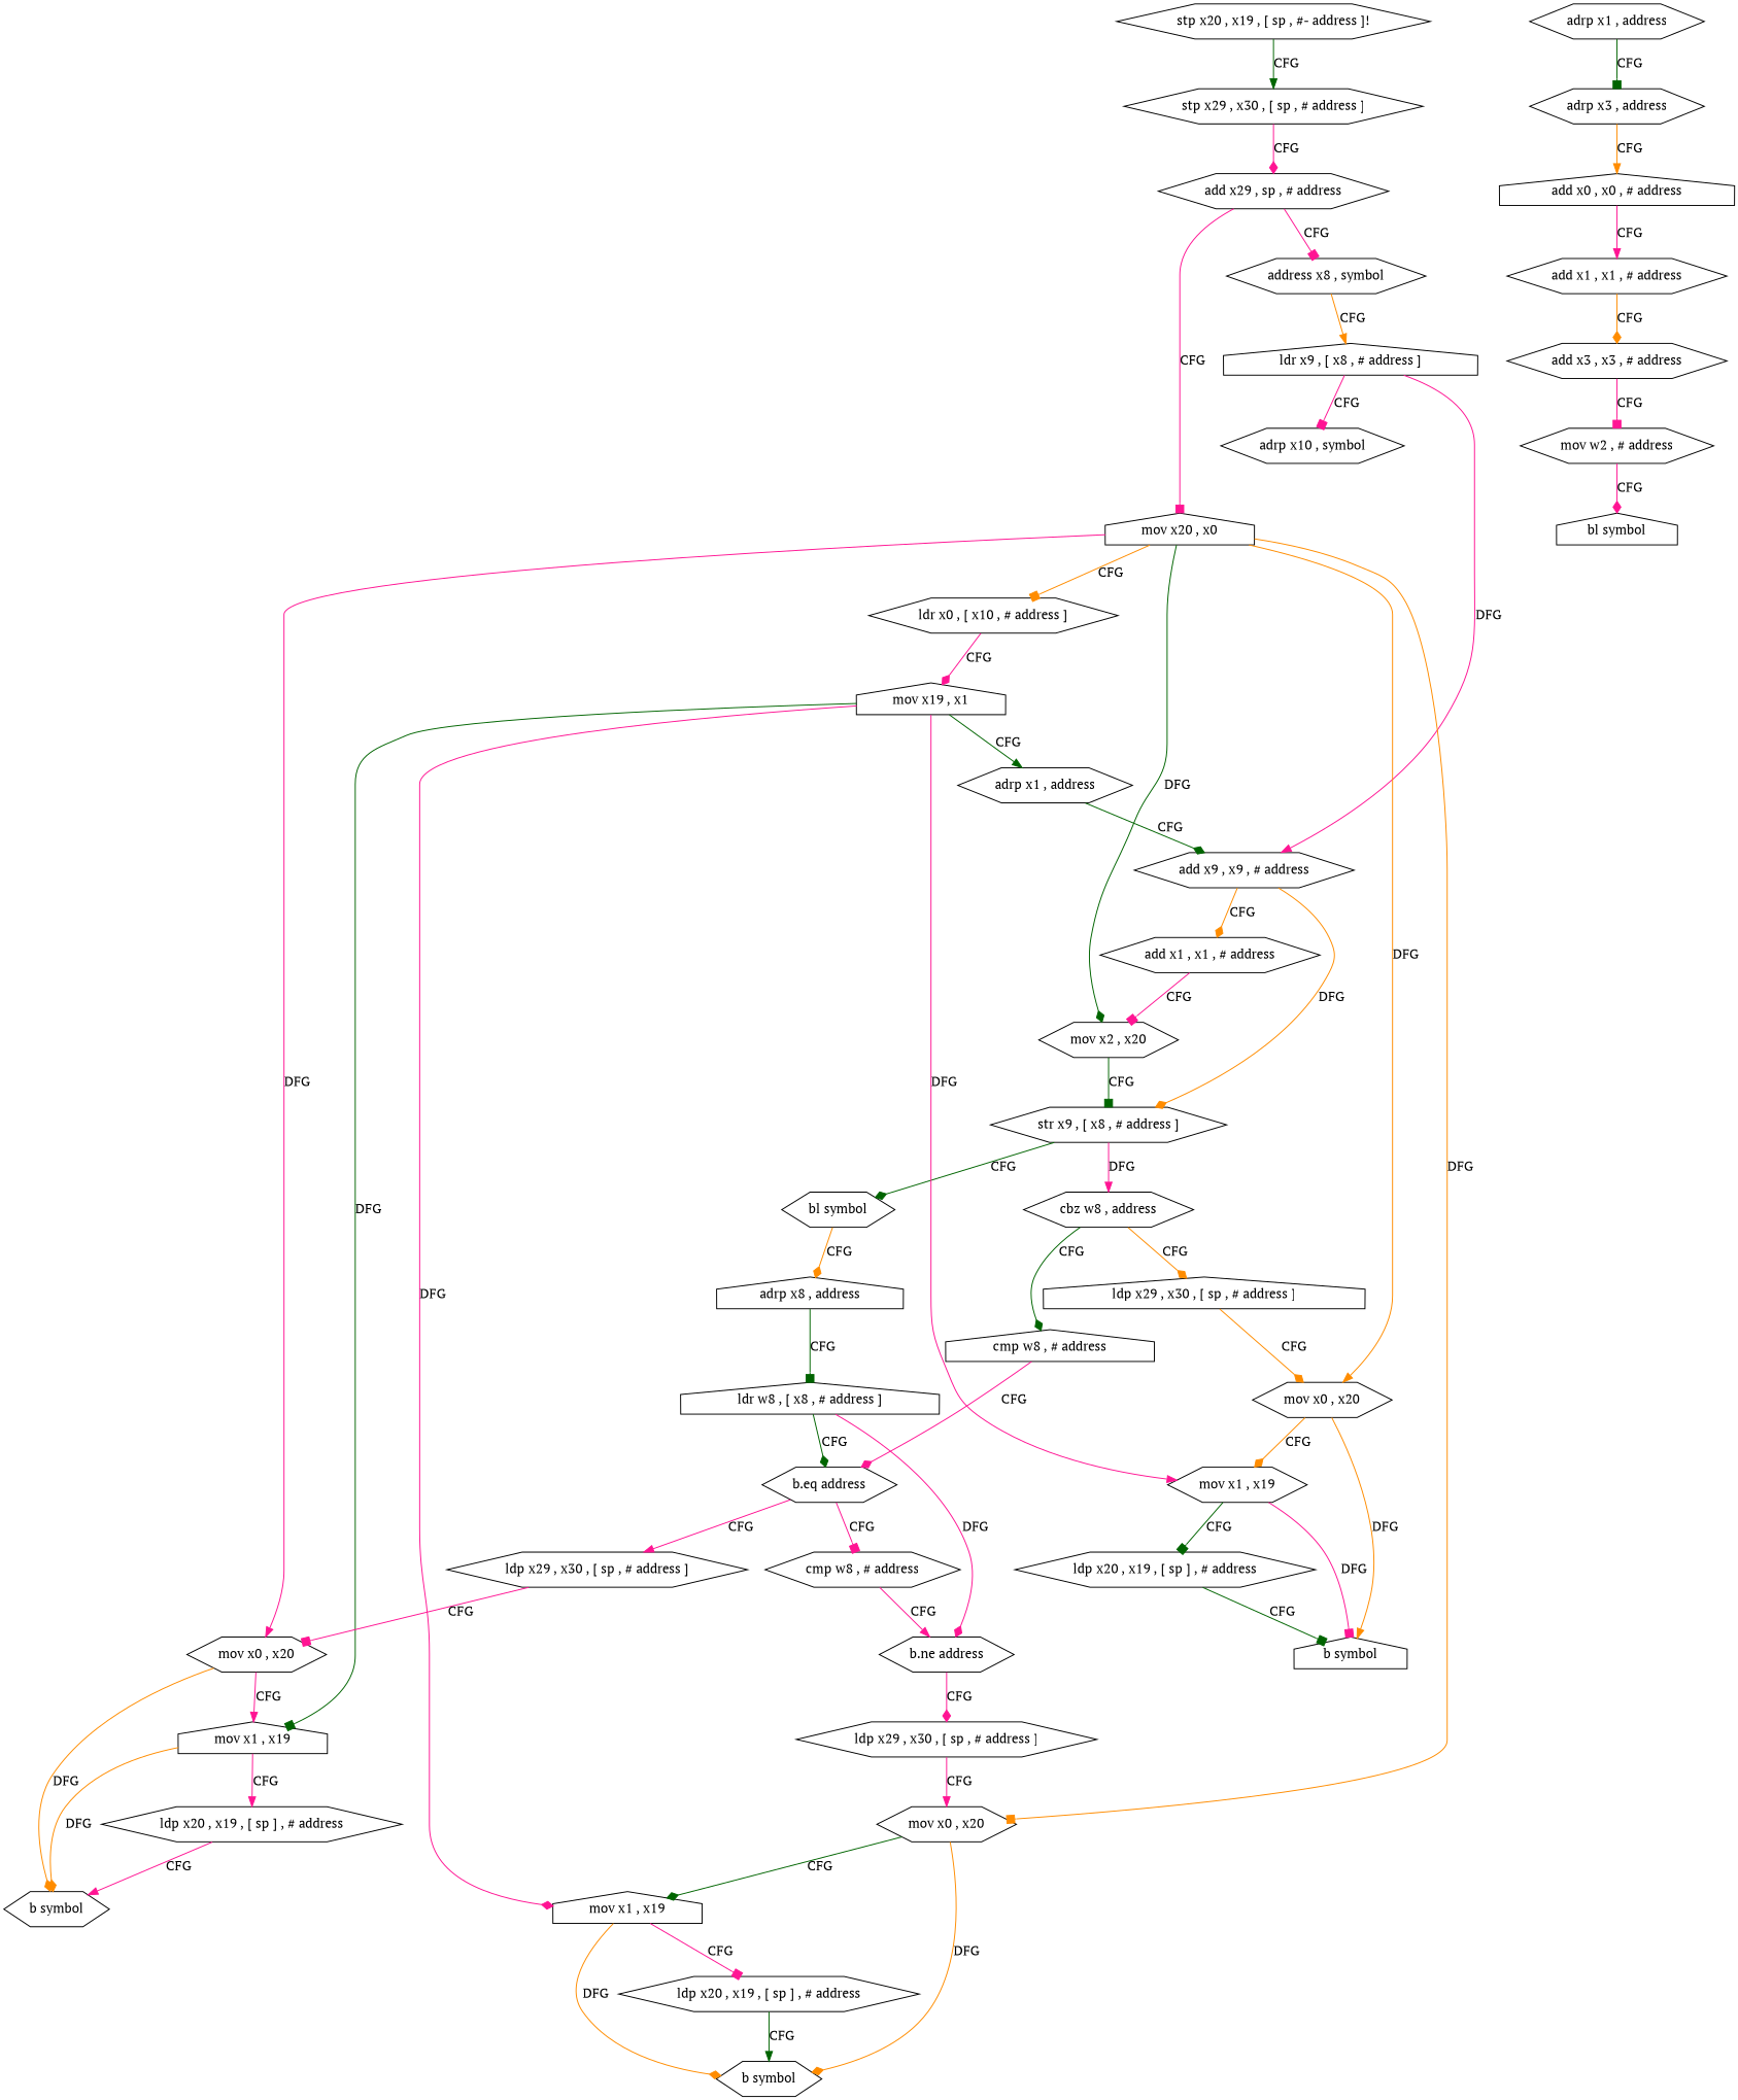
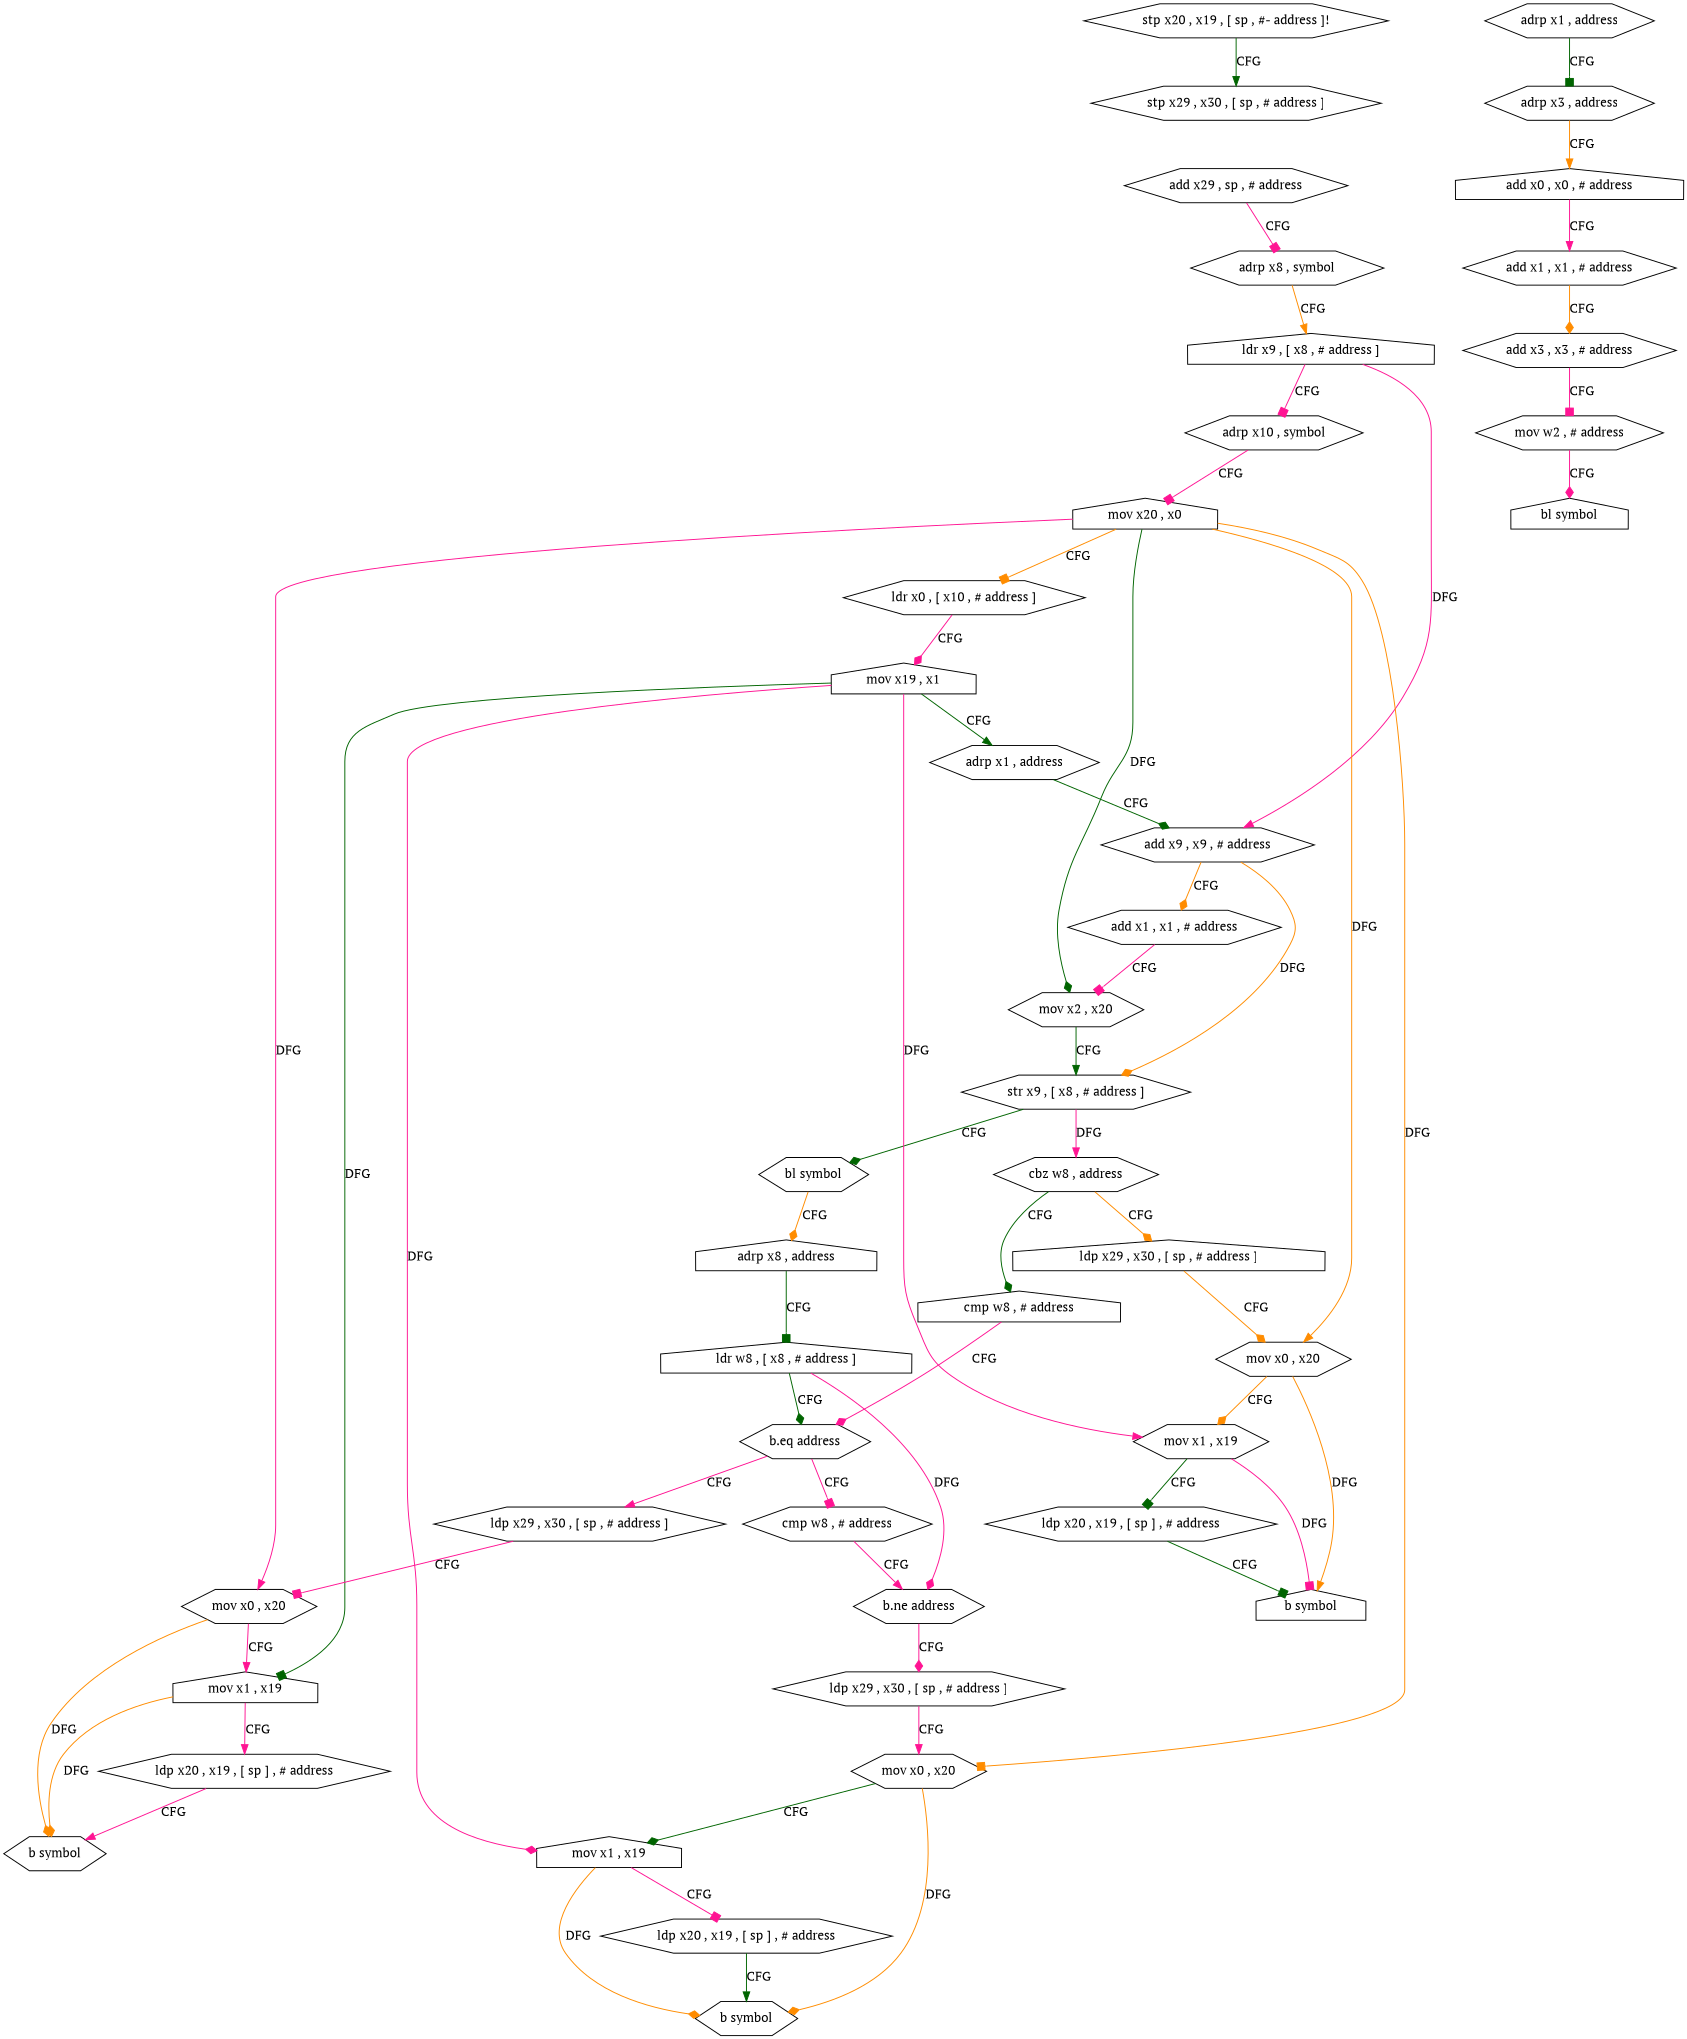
  digraph {
    fontname="PT Serif"
    node [fontname="PT Serif" shape=hexagon]
    edge [arrowhead=diamond color=deeppink fontname="PT Serif"]
    n1 [label="stp x20 , x19 , [ sp , #- address ]!"]
    n2 [label="stp x29 , x30 , [ sp , # address ]"]
    n3 [label="add x29 , sp , # address"]
-   n4 [label="address x8 , symbol"]
+   n4 [label="adrp x8 , symbol"]
    n5 [label="ldr x9 , [ x8 , # address ]" shape=house]
    n6 [label="adrp x10 , symbol"]
    n7 [label="add x9 , x9 , # address"]
    n8 [label="mov x20 , x0" shape=house]
    n9 [label="add x1 , x1 , # address"]
    n10 [label="str x9 , [ x8 , # address ]"]
    n11 [label="ldr x0 , [ x10 , # address ]"]
    n12 [label="mov x2 , x20"]
    n13 [label="mov x0 , x20"]
    n14 [label="mov x0 , x20"]
    n15 [label="mov x0 , x20"]
    n16 [label="mov x19 , x1" shape=house]
    n17 [label="mov x1 , x19"]
    n18 [label="b symbol" shape=house]
    n19 [label="mov x1 , x19" shape=house]
    n20 [label="b symbol"]
    n21 [label="mov x1 , x19" shape=house]
    n22 [label="b symbol"]
    n23 [label="adrp x1 , address"]
    n24 [label="ldp x20 , x19 , [ sp ] , # address"]
    n25 [label="ldp x20 , x19 , [ sp ] , # address"]
    n26 [label="ldp x20 , x19 , [ sp ] , # address"]
    n27 [label="bl symbol"]
    n28 [label="cbz w8 , address"]
    n29 [label="adrp x8 , address" shape=house]
    n30 [label="ldr w8 , [ x8 , # address ]" shape=house]
    n31 [label="b.eq address"]
    n32 [label="b.ne address"]
    n33 [label="ldp x29 , x30 , [ sp , # address ]" shape=house]
    n34 [label="cmp w8 , # address" shape=house]
    n35 [label="ldp x29 , x30 , [ sp , # address ]"]
    n36 [label="cmp w8 , # address"]
    n37 [label="ldp x29 , x30 , [ sp , # address ]"]
    n38 [label="adrp x1 , address"]
    n39 [label="adrp x3 , address"]
    n40 [label="add x0 , x0 , # address" shape=house]
    n41 [label="add x1 , x1 , # address"]
    n42 [label="add x3 , x3 , # address"]
    n43 [label="mov w2 , # address"]
    n44 [label="bl symbol" shape=house]
    n1 -> n2 [arrowhead=normal color=darkgreen label=CFG]
-   n2 -> n3 [label=CFG]
    n3 -> n4 [arrowhead=box label=CFG]
    n4 -> n5 [arrowhead=normal color=darkorange label=CFG]
    n5 -> n6 [arrowhead=box label=CFG]
    n5 -> n7 [arrowhead=normal label=DFG]
-   n3 -> n8 [arrowhead=box label=CFG]
+   n6 -> n8 [arrowhead=box label=CFG]
    n7 -> n9 [color=darkorange label=CFG]
    n7 -> n10 [color=darkorange label=DFG]
    n8 -> n11 [arrowhead=box color=darkorange label=CFG]
    n8 -> n12 [color=darkgreen label=DFG]
    n8 -> n13 [arrowhead=normal color=darkorange label=DFG]
    n8 -> n14 [arrowhead=normal label=DFG]
    n8 -> n15 [arrowhead=box color=darkorange label=DFG]
    n9 -> n12 [arrowhead=box label=CFG]
    n10 -> n27 [color=darkgreen label=CFG]
    n10 -> n28 [arrowhead=normal label=DFG]
    n11 -> n16 [label=CFG]
-   n12 -> n10 [arrowhead=box color=darkgreen label=CFG]
+   n12 -> n10 [arrowhead=normal color=darkgreen label=CFG]
    n13 -> n17 [color=darkorange label=CFG]
    n13 -> n18 [arrowhead=normal color=darkorange label=DFG]
    n14 -> n19 [arrowhead=normal label=CFG]
    n14 -> n20 [color=darkorange label=DFG]
    n15 -> n21 [color=darkgreen label=CFG]
    n15 -> n22 [color=darkorange label=DFG]
    n16 -> n17 [arrowhead=normal label=DFG]
    n16 -> n19 [arrowhead=box color=darkgreen label=DFG]
    n16 -> n21 [label=DFG]
    n16 -> n23 [arrowhead=normal color=darkgreen label=CFG]
    n17 -> n18 [arrowhead=box label=DFG]
    n17 -> n24 [arrowhead=box color=darkgreen label=CFG]
    n19 -> n20 [color=darkorange label=DFG]
    n19 -> n25 [arrowhead=normal label=CFG]
    n21 -> n22 [color=darkorange label=DFG]
    n21 -> n26 [arrowhead=box label=CFG]
    n23 -> n7 [color=darkgreen label=CFG]
    n24 -> n18 [arrowhead=box color=darkgreen label=CFG]
    n25 -> n20 [arrowhead=normal label=CFG]
    n26 -> n22 [arrowhead=normal color=darkgreen label=CFG]
    n27 -> n29 [color=darkorange label=CFG]
    n28 -> n33 [color=darkorange label=CFG]
    n28 -> n34 [color=darkgreen label=CFG]
    n29 -> n30 [arrowhead=box color=darkgreen label=CFG]
    n30 -> n31 [color=darkgreen label=CFG]
    n30 -> n32 [label=DFG]
    n31 -> n35 [arrowhead=normal label=CFG]
    n31 -> n36 [arrowhead=box label=CFG]
    n32 -> n37 [label=CFG]
    n33 -> n13 [color=darkorange label=CFG]
    n34 -> n31 [label=CFG]
    n35 -> n14 [arrowhead=box label=CFG]
    n36 -> n32 [arrowhead=normal label=CFG]
    n37 -> n15 [arrowhead=normal label=CFG]
    n38 -> n39 [arrowhead=box color=darkgreen label=CFG]
    n39 -> n40 [arrowhead=normal color=darkorange label=CFG]
    n40 -> n41 [arrowhead=normal label=CFG]
    n41 -> n42 [color=darkorange label=CFG]
    n42 -> n43 [arrowhead=box label=CFG]
    n43 -> n44 [label=CFG]
  }
